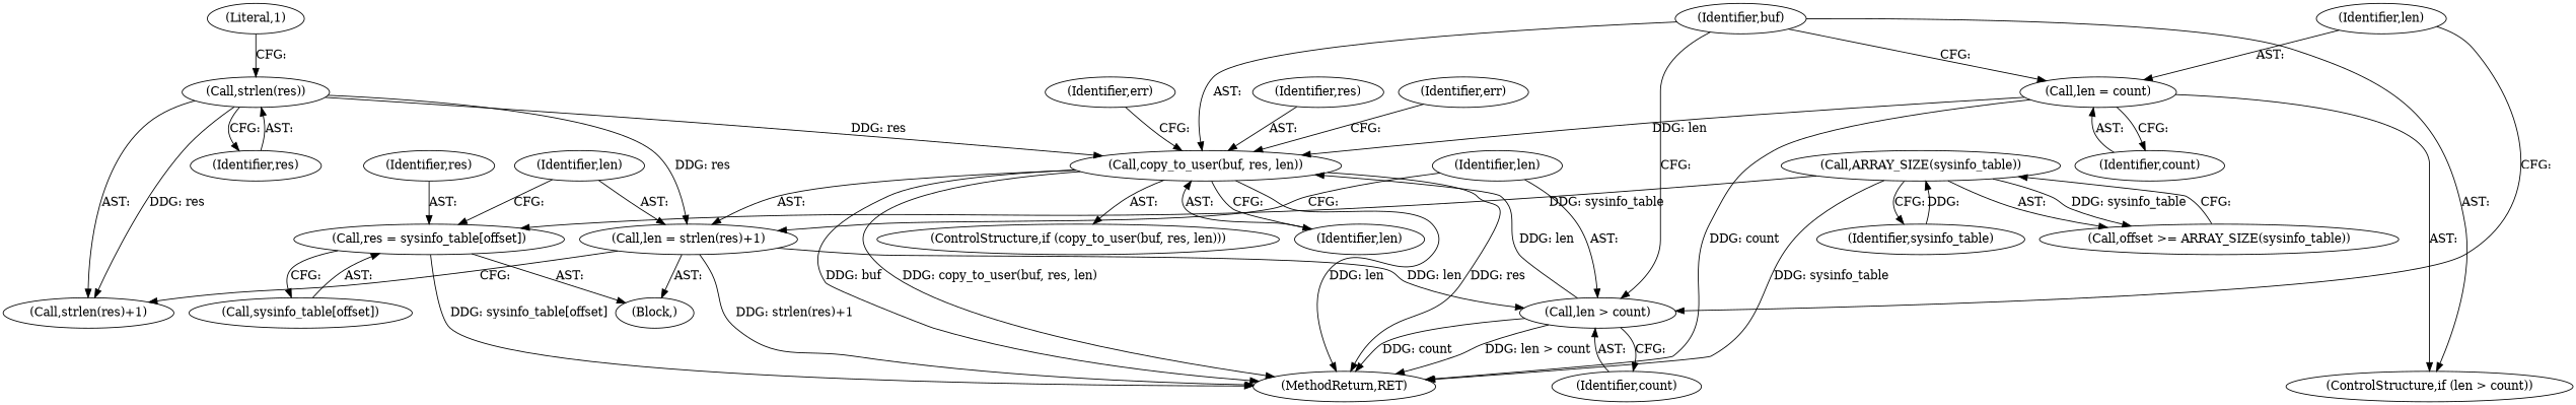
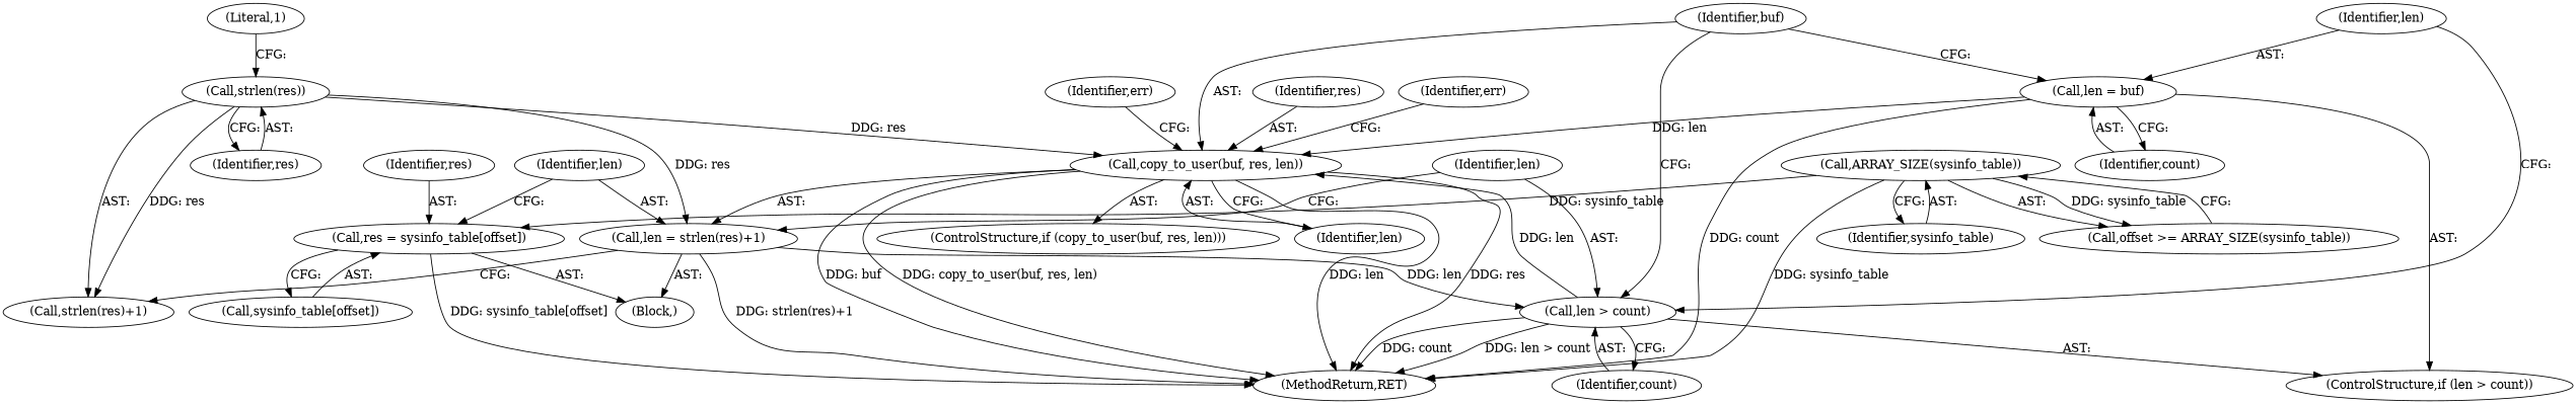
  digraph {
    n1 [label="(Call,copy_to_user(buf, res, len))"]
    n2 [label="(MethodReturn,RET)"]
    n3 [label="(ControlStructure,if (copy_to_user(buf, res, len)))"]
    n4 [label="(Identifier,len)"]
    n5 [label="(Call,len = strlen(res)+1)"]
    n6 [label="(Call,strlen(res))"]
    n7 [label="(Call,strlen(res)+1)"]
    n8 [label="(Identifier,res)"]
    n9 [label="(Block,)"]
    n10 [label="(Call,len > count)"]
    n11 [label="(Call,res = sysinfo_table[offset])"]
    n12 [label="(Call,sysinfo_table[offset])"]
    n13 [label="(Call,ARRAY_SIZE(sysinfo_table))"]
    n14 [label="(Call,offset >= ARRAY_SIZE(sysinfo_table))"]
    n15 [label="(Identifier,sysinfo_table)"]
-   n16 [label="(Call,len = count)"]
+   n16 [label="(Call,len = buf)"]
    n17 [label="(Identifier,count)"]
    n18 [label="(ControlStructure,if (len > count))"]
    n19 [label="(Identifier,count)"]
    n20 [label="(Identifier,len)"]
    n21 [label="(Identifier,err)"]
    n22 [label="(Literal,1)"]
    n23 [label="(Identifier,res)"]
    n24 [label="(Identifier,res)"]
    n25 [label="(Identifier,err)"]
    n26 [label="(Identifier,buf)"]
    n27 [label="(Identifier,len)"]
    n28 [label="(Identifier,len)"]
    n1 -> n2 [label="DDG: copy_to_user(buf, res, len)"]
    n1 -> n2 [label="DDG: len"]
    n1 -> n2 [label="DDG: res"]
    n1 -> n2 [label="DDG: buf"]
    n1 -> n3 [label="AST: "]
    n1 -> n4 [label="CFG: "]
    n1 -> n5 [label="AST: "]
    n4 -> n1 [label="AST: "]
    n5 -> n2 [label="DDG: strlen(res)+1"]
    n5 -> n7 [label="CFG: "]
    n5 -> n9 [label="AST: "]
    n5 -> n10 [label="DDG: len"]
    n6 -> n1 [label="DDG: res"]
    n6 -> n5 [label="DDG: res"]
    n6 -> n7 [label="AST: "]
    n6 -> n7 [label="DDG: res"]
    n6 -> n8 [label="CFG: "]
    n8 -> n6 [label="AST: "]
    n10 -> n1 [label="DDG: len"]
    n10 -> n2 [label="DDG: len > count"]
    n10 -> n2 [label="DDG: count"]
-   n26 -> n18 [label="AST: "]
+   n10 -> n18 [label="AST: "]
    n10 -> n19 [label="CFG: "]
    n11 -> n2 [label="DDG: sysinfo_table[offset]"]
    n11 -> n9 [label="AST: "]
    n11 -> n12 [label="CFG: "]
    n12 -> n11 [label="AST: "]
    n13 -> n2 [label="DDG: sysinfo_table"]
    n13 -> n11 [label="DDG: sysinfo_table"]
    n13 -> n14 [label="AST: "]
    n13 -> n14 [label="DDG: sysinfo_table"]
    n13 -> n15 [label="CFG: "]
    n14 -> n13 [label="CFG: "]
-   n15 -> n13 [label="DDG: "]
+   n15 -> n13 [label="AST: "]
    n16 -> n1 [label="DDG: len"]
    n16 -> n2 [label="DDG: count"]
    n16 -> n17 [label="CFG: "]
    n16 -> n18 [label="AST: "]
    n17 -> n16 [label="AST: "]
    n19 -> n10 [label="AST: "]
    n20 -> n10 [label="CFG: "]
    n20 -> n16 [label="AST: "]
    n21 -> n1 [label="CFG: "]
    n22 -> n6 [label="CFG: "]
    n23 -> n11 [label="AST: "]
    n24 -> n1 [label="AST: "]
    n25 -> n1 [label="CFG: "]
    n26 -> n1 [label="AST: "]
    n26 -> n10 [label="CFG: "]
    n26 -> n16 [label="CFG: "]
    n27 -> n5 [label="AST: "]
    n27 -> n11 [label="CFG: "]
    n28 -> n5 [label="CFG: "]
    n28 -> n10 [label="AST: "]
  }
